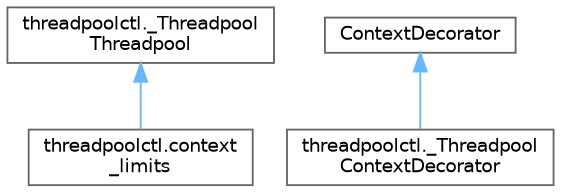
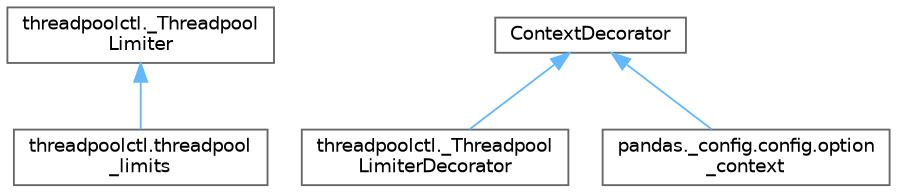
  digraph {
    rankdir=TB
    node [color=grey40 fillcolor=white fontname=Helvetica fontsize=10 shape=box style=filled]
    edge [color=steelblue1 dir=back fontname=Helvetica fontsize=10 labelfontname=Helvetica labelfontsize=10 style=solid]
-   n1 [height=0.2 label="threadpoolctl._Threadpool\lThreadpool" width=0.4]
-   n2 [height=0.2 label="threadpoolctl.context\l_limits" width=0.4]
-   n3 [height=0.2 label="threadpoolctl._Threadpool\lContextDecorator" width=0.4]
+   n1 [height=0.2 label="threadpoolctl._Threadpool\lLimiter" width=0.4]
+   n2 [height=0.2 label="threadpoolctl.threadpool\l_limits" width=0.4]
+   n3 [height=0.2 label="threadpoolctl._Threadpool\lLimiterDecorator" width=0.4]
    n4 [height=0.2 label=ContextDecorator width=0.4]
+   n5 [height=0.2 label="pandas._config.config.option\l_context" width=0.4]
    n1 -> n2
    n4 -> n3
+   n4 -> n5
  }
